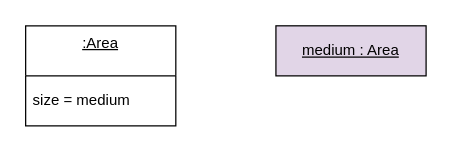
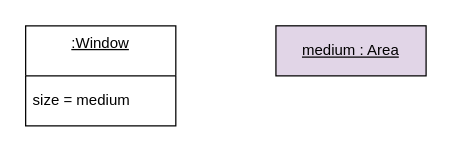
  <mxCell id="0" />
  <mxCell id="1" parent="0" />
- <mxCell id="2" value="&lt;u&gt;:Area&lt;/u&gt;" style="swimlane;fontStyle=0;align=center;verticalAlign=top;childLayout=stackLayout;horizontal=1;startSize=40;horizontalStack=0;resizeParent=1;resizeParentMax=0;resizeLast=0;collapsible=0;marginBottom=0;html=1;whiteSpace=wrap;" vertex="1" parent="1"><mxGeometry width="120" height="80" as="geometry" x="20" y="20" /></mxCell>
+ <mxCell id="2" value="&lt;u&gt;:Window&lt;/u&gt;" style="swimlane;fontStyle=0;align=center;verticalAlign=top;childLayout=stackLayout;horizontal=1;startSize=40;horizontalStack=0;resizeParent=1;resizeParentMax=0;resizeLast=0;collapsible=0;marginBottom=0;html=1;whiteSpace=wrap;" vertex="1" parent="1"><mxGeometry width="120" height="80" as="geometry" x="20" y="20" /></mxCell>
  <mxCell id="3" value="size = medium" style="text;html=1;strokeColor=none;fillColor=none;align=left;verticalAlign=middle;spacingLeft=4;spacingRight=4;overflow=hidden;rotatable=0;points=[[0,0.5],[1,0.5]];portConstraint=eastwest;whiteSpace=wrap;" vertex="1" parent="2"><mxGeometry y="40" width="120" height="40" as="geometry" /></mxCell>
  <mxCell id="4" value="&lt;u&gt;medium : Area&lt;/u&gt;" style="fontStyle=0;html=1;whiteSpace=wrap;fillColor=#e1d5e7;" vertex="1" parent="1"><mxGeometry x="220" width="120" height="40" as="geometry" y="20" /></mxCell>
